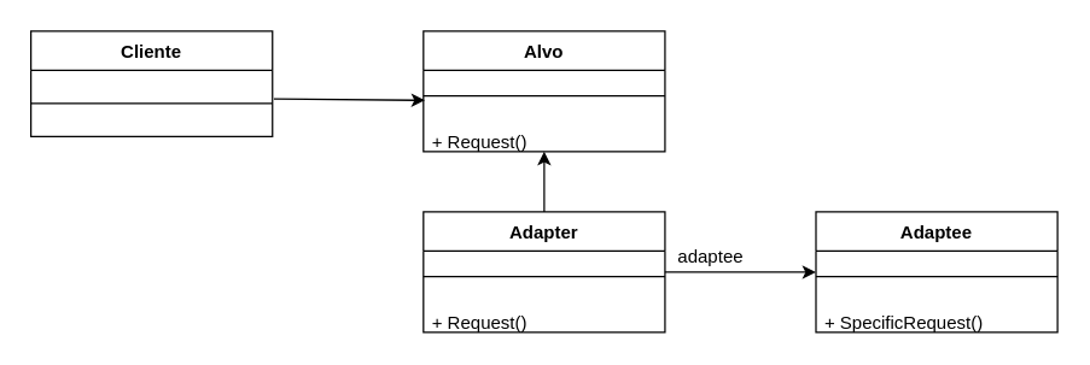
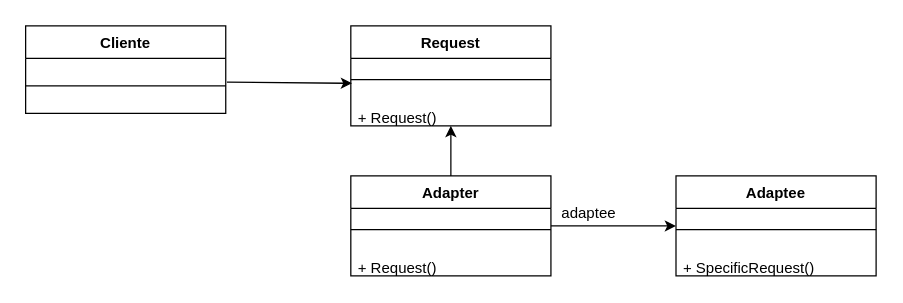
  <mxCell id="0" />
  <mxCell id="1" parent="0" />
  <mxCell id="2" value="Cliente" style="swimlane;fontStyle=1;align=center;verticalAlign=top;childLayout=stackLayout;horizontal=1;startSize=26;horizontalStack=0;resizeParent=1;resizeParentMax=0;resizeLast=0;collapsible=1;marginBottom=0;" vertex="1" parent="1"><mxGeometry x="20" y="20" width="160" height="70" as="geometry" /></mxCell>
  <mxCell id="3" value="" style="line;strokeWidth=1;fillColor=none;align=left;verticalAlign=middle;spacingTop=-1;spacingLeft=3;spacingRight=3;rotatable=0;labelPosition=right;points=[];portConstraint=eastwest;" vertex="1" parent="2"><mxGeometry y="26" width="160" height="44" as="geometry" /></mxCell>
- <mxCell id="4" value="Alvo" style="swimlane;fontStyle=1;align=center;verticalAlign=top;childLayout=stackLayout;horizontal=1;startSize=26;horizontalStack=0;resizeParent=1;resizeParentMax=0;resizeLast=0;collapsible=1;marginBottom=0;" vertex="1" parent="1"><mxGeometry x="280" y="20" width="160" height="80" as="geometry" /></mxCell>
+ <mxCell id="4" value="Request" style="swimlane;fontStyle=1;align=center;verticalAlign=top;childLayout=stackLayout;horizontal=1;startSize=26;horizontalStack=0;resizeParent=1;resizeParentMax=0;resizeLast=0;collapsible=1;marginBottom=0;" vertex="1" parent="1"><mxGeometry x="280" y="20" width="160" height="80" as="geometry" /></mxCell>
  <mxCell id="5" value="" style="line;strokeWidth=1;fillColor=none;align=left;verticalAlign=middle;spacingTop=-1;spacingLeft=3;spacingRight=3;rotatable=0;labelPosition=right;points=[];portConstraint=eastwest;" vertex="1" parent="4"><mxGeometry y="26" width="160" height="34" as="geometry" /></mxCell>
  <mxCell id="6" value="+ Request()" style="text;strokeColor=none;fillColor=none;align=left;verticalAlign=top;spacingLeft=4;spacingRight=4;overflow=hidden;rotatable=0;points=[[0,0.5],[1,0.5]];portConstraint=eastwest;" vertex="1" parent="4"><mxGeometry y="60" width="160" height="20" as="geometry" /></mxCell>
  <mxCell id="7" value="" style="endArrow=classic;html=1;exitX=1.006;exitY=0.432;exitDx=0;exitDy=0;entryX=0.006;entryY=0.588;entryDx=0;entryDy=0;entryPerimeter=0;exitPerimeter=0;" edge="1" parent="1" source="3" target="5"><mxGeometry width="50" height="50" relative="1" as="geometry"><mxPoint x="190" y="80" as="sourcePoint" /><mxPoint x="280" y="55" as="targetPoint" /></mxGeometry></mxCell>
  <mxCell id="8" style="edgeStyle=orthogonalEdgeStyle;rounded=0;orthogonalLoop=1;jettySize=auto;html=1;entryX=0.5;entryY=1;entryDx=0;entryDy=0;entryPerimeter=0;" edge="1" parent="1" source="10" target="6"><mxGeometry relative="1" as="geometry" /></mxCell>
  <mxCell id="9" style="edgeStyle=orthogonalEdgeStyle;rounded=0;orthogonalLoop=1;jettySize=auto;html=1;entryX=0;entryY=0.5;entryDx=0;entryDy=0;" edge="1" parent="1" source="10" target="13"><mxGeometry relative="1" as="geometry" /></mxCell>
  <mxCell id="10" value="Adapter" style="swimlane;fontStyle=1;align=center;verticalAlign=top;childLayout=stackLayout;horizontal=1;startSize=26;horizontalStack=0;resizeParent=1;resizeParentMax=0;resizeLast=0;collapsible=1;marginBottom=0;" vertex="1" parent="1"><mxGeometry x="280" y="140" width="160" height="80" as="geometry" /></mxCell>
  <mxCell id="11" value="" style="line;strokeWidth=1;fillColor=none;align=left;verticalAlign=middle;spacingTop=-1;spacingLeft=3;spacingRight=3;rotatable=0;labelPosition=right;points=[];portConstraint=eastwest;" vertex="1" parent="10"><mxGeometry y="26" width="160" height="34" as="geometry" /></mxCell>
  <mxCell id="12" value="+ Request()" style="text;strokeColor=none;fillColor=none;align=left;verticalAlign=top;spacingLeft=4;spacingRight=4;overflow=hidden;rotatable=0;points=[[0,0.5],[1,0.5]];portConstraint=eastwest;" vertex="1" parent="10"><mxGeometry y="60" width="160" height="20" as="geometry" /></mxCell>
  <mxCell id="13" value="Adaptee" style="swimlane;fontStyle=1;align=center;verticalAlign=top;childLayout=stackLayout;horizontal=1;startSize=26;horizontalStack=0;resizeParent=1;resizeParentMax=0;resizeLast=0;collapsible=1;marginBottom=0;" vertex="1" parent="1"><mxGeometry x="540" y="140" width="160" height="80" as="geometry" /></mxCell>
  <mxCell id="14" value="" style="line;strokeWidth=1;fillColor=none;align=left;verticalAlign=middle;spacingTop=-1;spacingLeft=3;spacingRight=3;rotatable=0;labelPosition=right;points=[];portConstraint=eastwest;" vertex="1" parent="13"><mxGeometry y="26" width="160" height="34" as="geometry" /></mxCell>
  <mxCell id="15" value="+ SpecificRequest()" style="text;strokeColor=none;fillColor=none;align=left;verticalAlign=top;spacingLeft=4;spacingRight=4;overflow=hidden;rotatable=0;points=[[0,0.5],[1,0.5]];portConstraint=eastwest;" vertex="1" parent="13"><mxGeometry y="60" width="160" height="20" as="geometry" /></mxCell>
  <mxCell id="16" value="adaptee" style="text;html=1;align=center;verticalAlign=middle;resizable=0;points=[];autosize=1;" vertex="1" parent="1"><mxGeometry x="440" y="160" width="60" height="20" as="geometry" /></mxCell>
